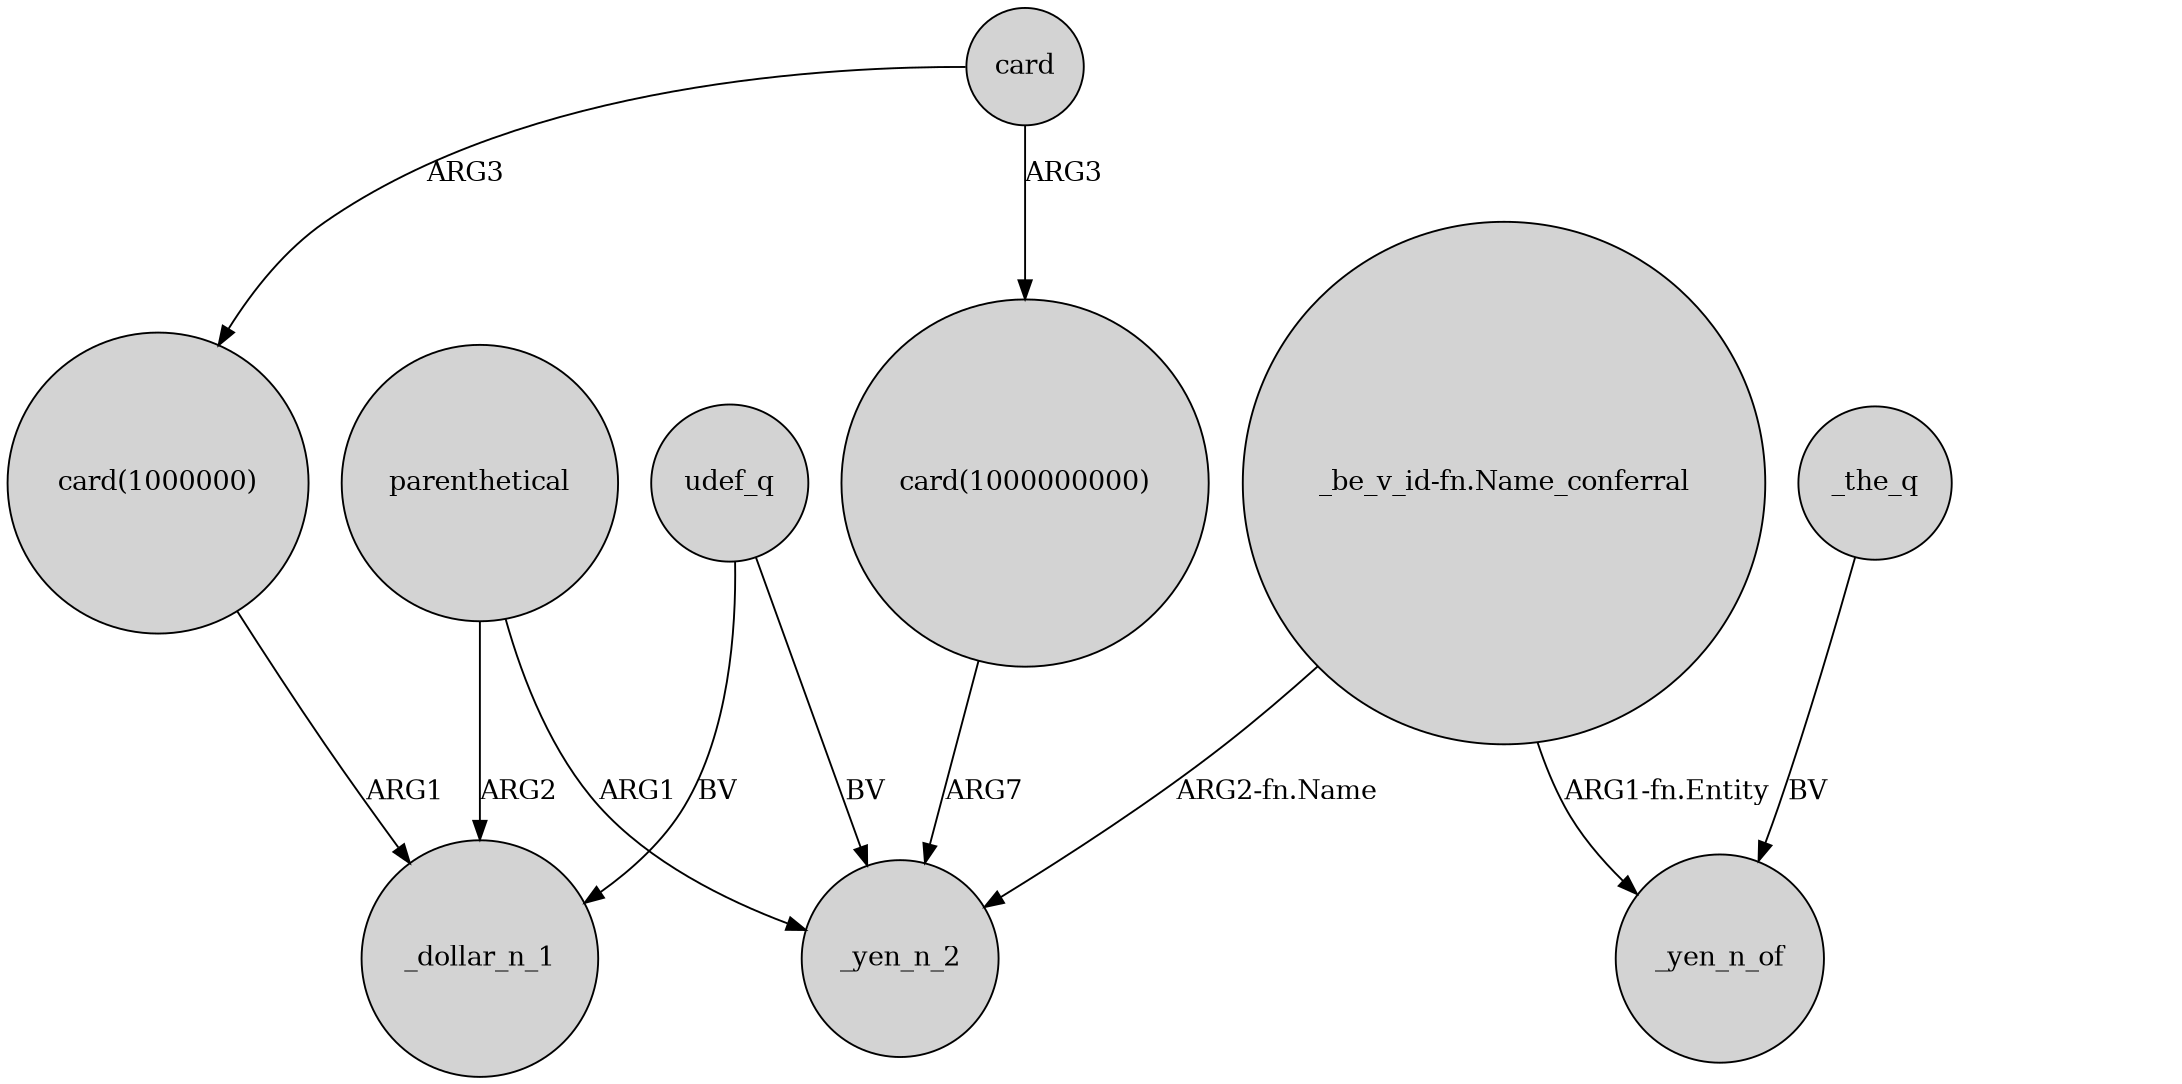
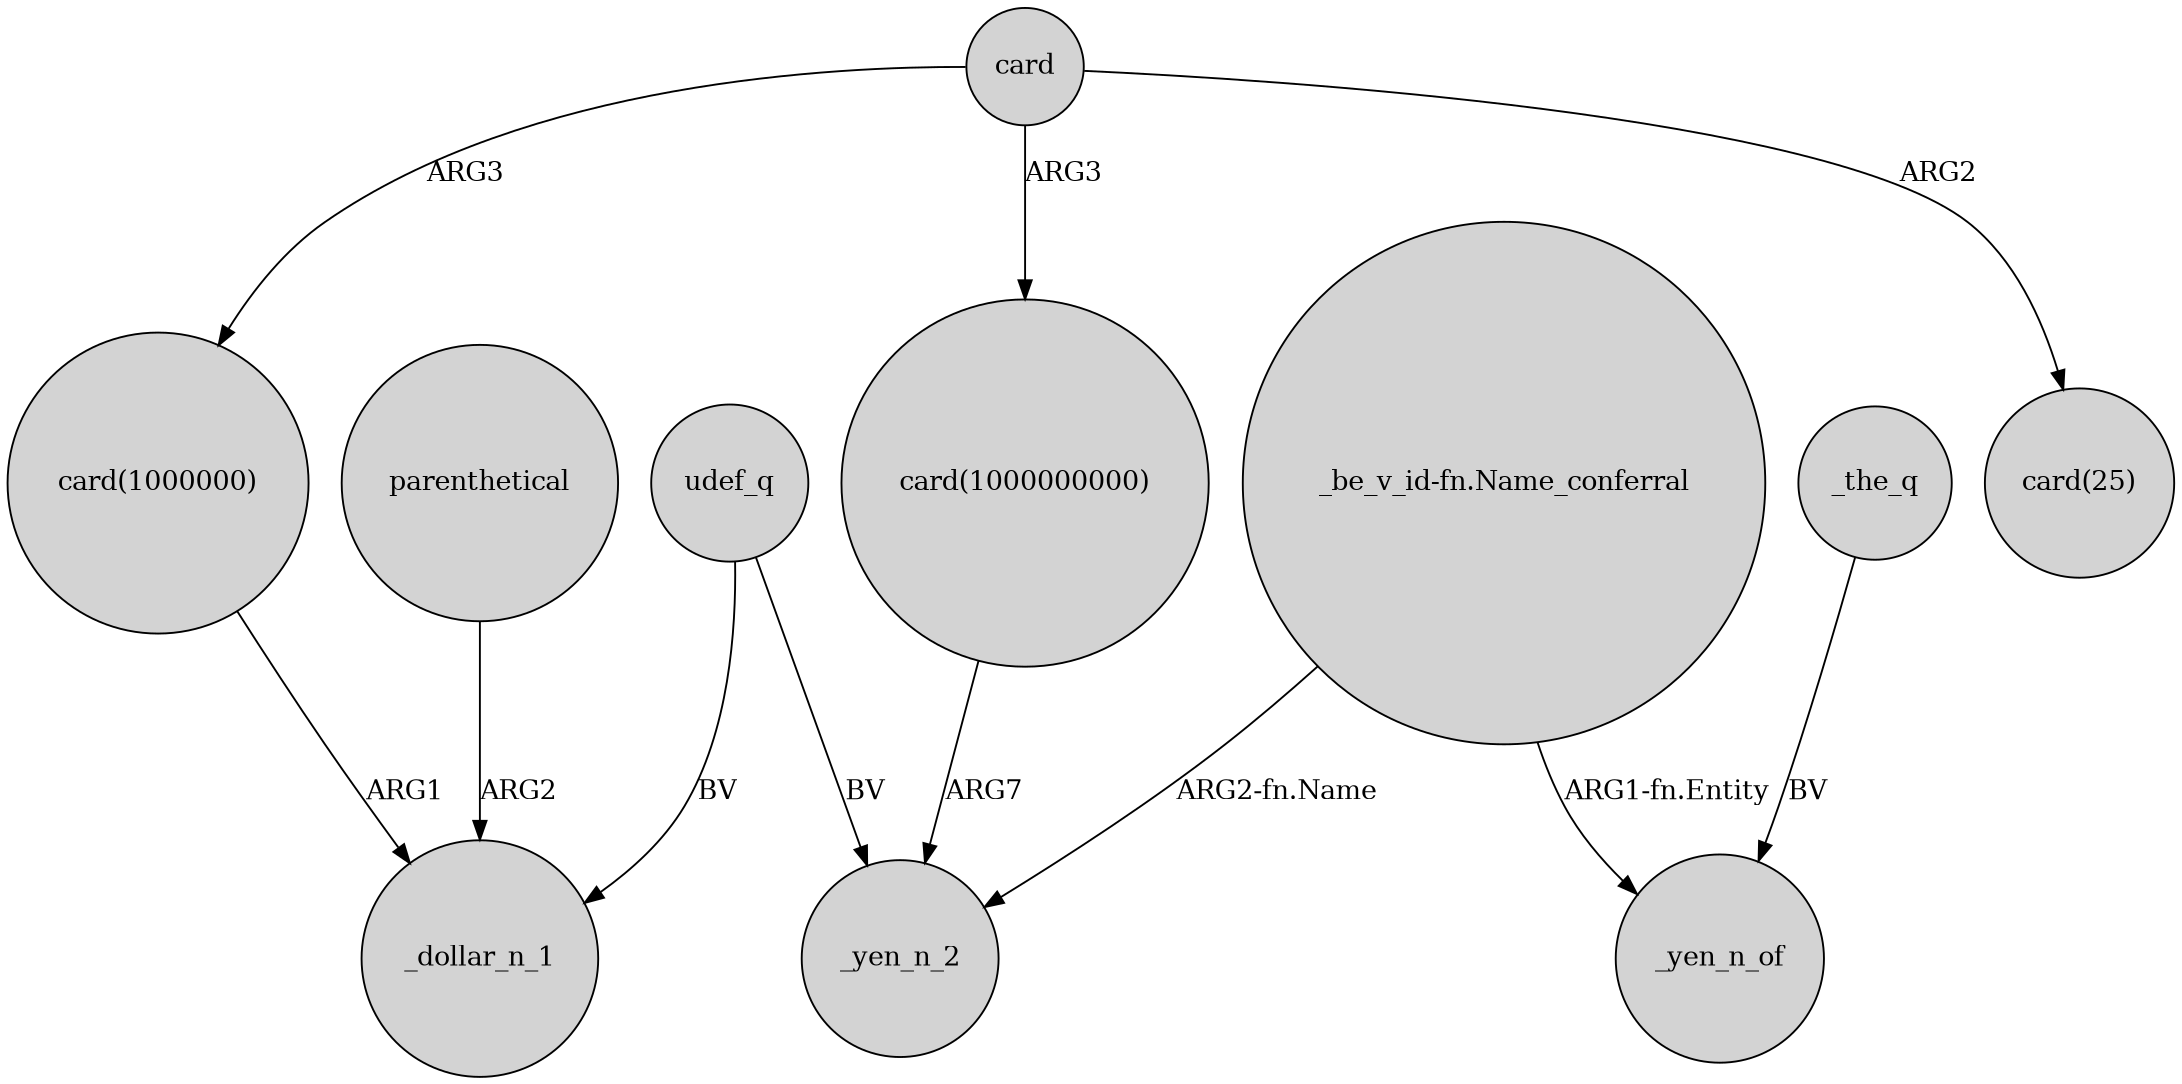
  digraph {
    node [shape=circle style=filled]
    n1 [label=card]
    "card(1000000)"
    "card(1000000000)"
+   "card(25)"
    _dollar_n_1
    _yen_n_2
    "_be_v_id-fn.Name_conferral"
    n8 [label=_yen_n_of]
    parenthetical
    _the_q
    udef_q
    n1 -> "card(1000000)" [label=ARG3]
    n1 -> "card(1000000000)" [label=ARG3]
+   n1 -> "card(25)" [label=ARG2]
    "card(1000000)" -> _dollar_n_1 [label=ARG1]
    "card(1000000000)" -> _yen_n_2 [label=ARG7]
    "_be_v_id-fn.Name_conferral" -> _yen_n_2 [label="ARG2-fn.Name"]
    "_be_v_id-fn.Name_conferral" -> n8 [label="ARG1-fn.Entity"]
    parenthetical -> _dollar_n_1 [label=ARG2]
-   parenthetical -> _yen_n_2 [label=ARG1]
    _the_q -> n8 [label=BV]
    udef_q -> _dollar_n_1 [label=BV]
    udef_q -> _yen_n_2 [label=BV]
  }
